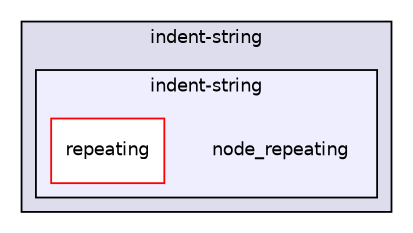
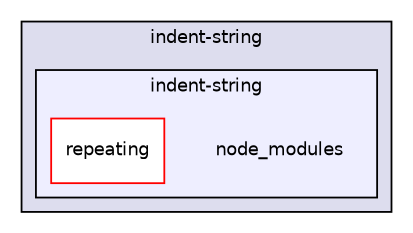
  digraph {
    compound=true
    node [fontname=Helvetica fontsize=10]
-   n1 [label=node_repeating shape=plaintext]
+   n1 [label=node_modules shape=plaintext]
    n2 [color=red fillcolor=white label=repeating shape=box style=filled]
    subgraph cluster_1 {
      bgcolor="#ddddee"
      fontname=Helvetica
      fontsize=10
      label="indent-string"
      pencolor=black
      subgraph cluster_2 {
        bgcolor="#eeeeff"
        fontname=Helvetica
        fontsize=10
        pencolor=black
        n1
        n2
      }
    }
  }
